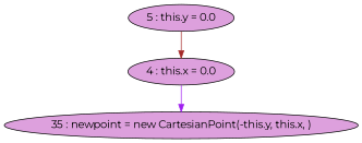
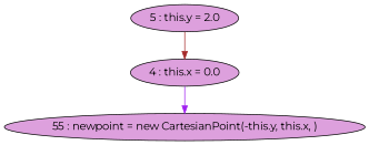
  digraph {
    fontname=Montserrat
    node [fillcolor=plum fontname=Montserrat style=filled]
    edge [fontname=Montserrat]
    "4 : this.x = 0.0"
-   "35 : newpoint = new CartesianPoint(-this.y, this.x, )"
-   "5 : this.y = 0.0"
+   "35 : newpoint = new CartesianPoint(-this.y, this.x, )" [label="55 : newpoint = new CartesianPoint(-this.y, this.x, )"]
+   "5 : this.y = 0.0" [label="5 : this.y = 2.0"]
    "4 : this.x = 0.0" -> "35 : newpoint = new CartesianPoint(-this.y, this.x, )" [color=purple]
    "5 : this.y = 0.0" -> "4 : this.x = 0.0" [color=brown]
  }
